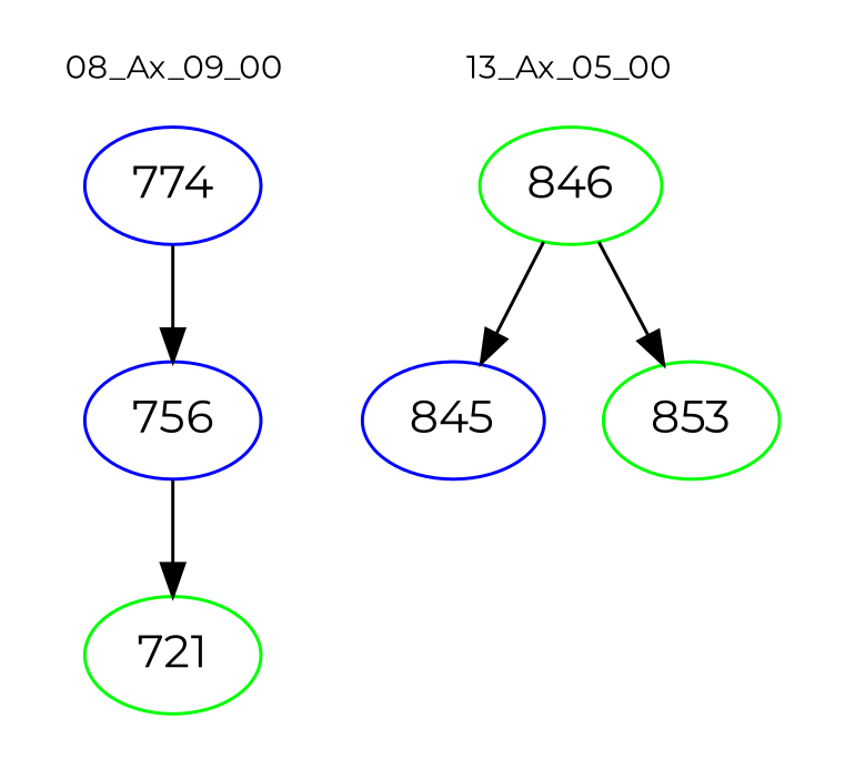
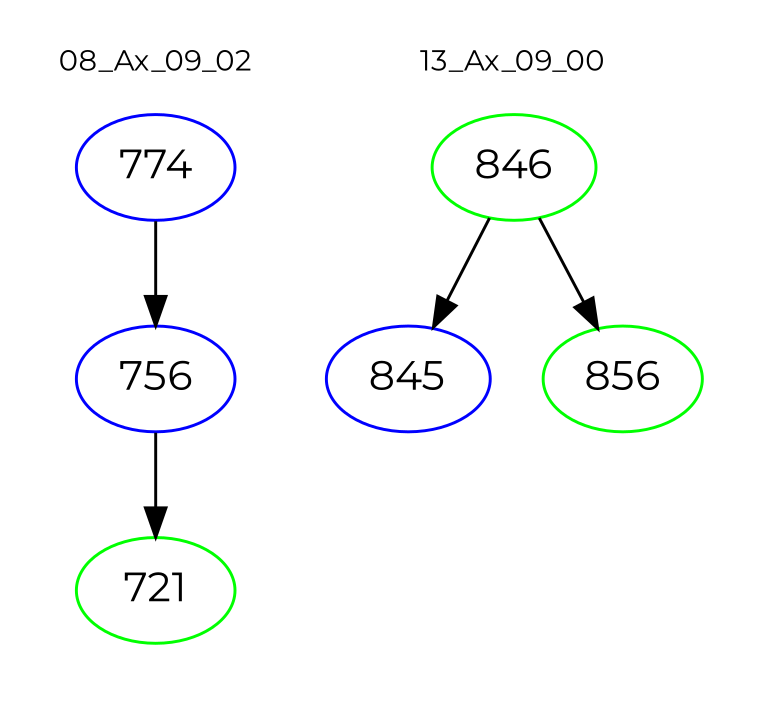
  digraph {
    fontname=Montserrat
    node [color=blue fontname=Montserrat]
    edge [color=black fontname=Montserrat]
    n1 [label=756]
    n2 [color=green label=721]
    n3 [label=774]
    n4 [color=green label=846]
    n5 [label=845]
-   n6 [color=green label=853]
+   n6 [color=green label=856]
    subgraph cluster_1 {
      color=white
      fontsize=10
-     label="08_Ax_09_00"
+     label="08_Ax_09_02"
      n1
      n2
      n3
    }
    subgraph cluster_2 {
      color=white
      fontsize=10
-     label="13_Ax_05_00"
+     label="13_Ax_09_00"
      n4
      n5
      n6
    }
    n1 -> n2
    n3 -> n1
    n4 -> n5
    n4 -> n6
  }
